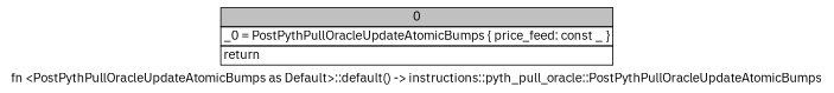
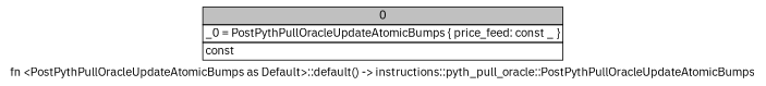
  digraph {
    fontname="IBM Plex Sans"
    label=<fn &lt;PostPythPullOracleUpdateAtomicBumps as Default&gt;::default() -&gt; instructions::pyth_pull_oracle::PostPythPullOracleUpdateAtomicBumps<br align="left"/>>
-   n1 [fontname="IBM Plex Sans" label=<<table border="0" cellborder="1" cellspacing="0"><tr><td bgcolor="gray" align="center" colspan="1">0</td></tr><tr><td align="left" balign="left">_0 = PostPythPullOracleUpdateAtomicBumps { price_feed: const _ }<br/></td></tr><tr><td align="left">return</td></tr></table>> shape=none]
+   n1 [fontname="IBM Plex Sans" label=<<table border="0" cellborder="1" cellspacing="0"><tr><td bgcolor="gray" align="center" colspan="1">0</td></tr><tr><td align="left" balign="left">_0 = PostPythPullOracleUpdateAtomicBumps { price_feed: const _ }<br/></td></tr><tr><td align="left">const</td></tr></table>> shape=none]
  }
